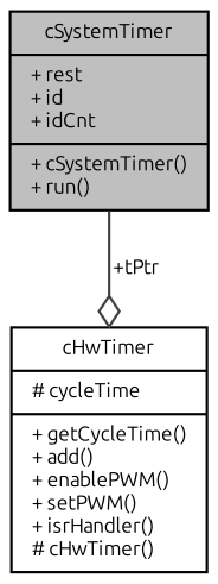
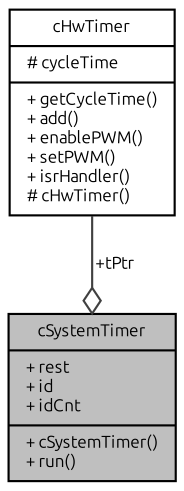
  digraph {
    fontname=Ubuntu
    node [color=black fontname=Ubuntu fontsize=8 shape=record style=filled]
    n1 [fillcolor=grey75 fontcolor=black height=0.2 label="{cSystemTimer\n|+ rest\l+ id\l+ idCnt\l|+ cSystemTimer()\l+ run()\l}" width=0.4]
    n2 [fillcolor=white height=0.2 label="{cHwTimer\n|# cycleTime\l|+ getCycleTime()\l+ add()\l+ enablePWM()\l+ setPWM()\l+ isrHandler()\l# cHwTimer()\l}" width=0.4]
-   n1 -> n2 [arrowhead=odiamond color=grey25 fontname=Ubuntu fontsize=8 label=" +tPtr" labelfontname=Sans labelfontsize=8 style=solid]
+   n2 -> n1 [arrowhead=odiamond color=grey25 fontname=Ubuntu fontsize=8 label=" +tPtr" labelfontname=Sans labelfontsize=8 style=solid]
  }
